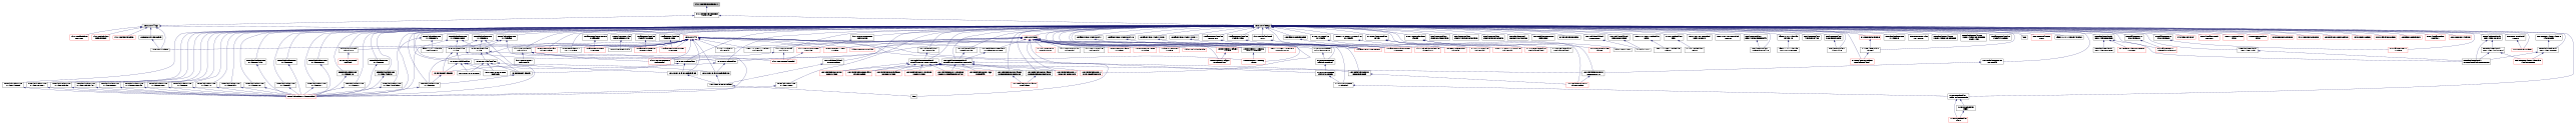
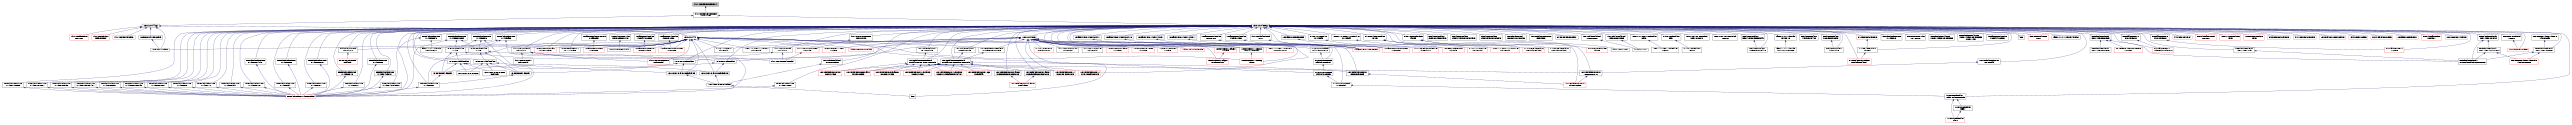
  digraph {
    rankdir=TB
    node [color=black fillcolor=white fontname=Helvetica fontsize=10 shape=record style=filled]
    edge [color=midnightblue dir=back fontname=Helvetica fontsize=10 labelfontname=Helvetica labelfontsize=10 style=solid]
    n1 [fillcolor=grey75 fontcolor=black height=0.2 label="Linux::Scheduler::teardown" width=0.4]
    n2 [height=0.2 label="Linux::Scheduler::stopped\l_clock_usec" width=0.4]
    n3 [height=0.2 label="AP_HAL::micros64" width=0.4]
    n4 [height=0.2 label="AP_HAL::millis64" width=0.4]
    n5 [height=0.2 label="HALSITL::SITL_State\l::_fdm_input_local" width=0.4]
    n6 [height=0.2 label="HALSITL::SITL_State\l::wait_clock" width=0.4]
    n7 [height=0.2 label="HALSITL::Scheduler\l::delay_microseconds" width=0.4]
    n8 [height=0.2 label="AP_InertialSensor_Backend\l::_notify_new_accel_raw_sample" width=0.4]
    n9 [height=0.2 label="AP_InertialSensor_LSM9DS0\l::_read_data_transaction_a" width=0.4]
    n10 [height=0.2 label="AP_InertialSensor_SITL\l::generate_accel" width=0.4]
    n11 [color=red height=0.2 label="AP_InertialSensor_SITL\l::timer_update" width=0.4]
    n12 [height=0.2 label="AP_InertialSensor_Backend\l::_notify_new_gyro_raw_sample" width=0.4]
    n13 [height=0.2 label="AP_InertialSensor_LSM9DS0\l::_read_data_transaction_g" width=0.4]
    n14 [height=0.2 label="AP_InertialSensor_SITL\l::generate_gyro" width=0.4]
    n15 [height=0.2 label="Linux::RCInput::_process\l_dsm_pulse" width=0.4]
    n16 [height=0.2 label="Linux::PeriodicThread\l::_run" width=0.4]
    n17 [height=0.2 label="AP_TECS::_update_speed" width=0.4]
    n18 [color=red height=0.2 label="AP_TECS::update_pitch\l_throttle" width=0.4]
    n19 [height=0.2 label="PX4::PX4UARTDriver\l::_write_fd" width=0.4]
    n20 [height=0.2 label="VRBRAIN::VRBRAINUARTDriver\l::_write_fd" width=0.4]
    n21 [height=0.2 label="AP_Compass_MMC3416\l::accumulate_field" width=0.4]
    n22 [color=red height=0.2 label="AP_Compass_MMC3416\l::timer" width=0.4]
    n23 [height=0.2 label="Linux::RCInput::add\l_dsm_input" width=0.4]
    n24 [height=0.2 label="QURT::RCInput::add\l_dsm_input" width=0.4]
    n25 [height=0.2 label="Linux::RCInput::add\l_srxl_input" width=0.4]
    n26 [height=0.2 label="PX4::DeviceBus::adjust\l_timer" width=0.4]
    n27 [height=0.2 label="PX4::DeviceBus::bus\l_thread" width=0.4]
    n28 [color=red height=0.2 label="PX4::DeviceBus::register\l_periodic_callback" width=0.4]
    n29 [height=0.2 label="SITL::Motor::calculate\l_forces" width=0.4]
    n30 [height=0.2 label="AP_Module::call_hook\l_accel_sample" width=0.4]
    n31 [height=0.2 label="AP_Module::call_hook\l_AHRS_update" width=0.4]
    n32 [height=0.2 label="AP_Module::call_hook\l_gyro_sample" width=0.4]
    n33 [height=0.2 label="AP_Module::call_hook\l_setup_complete" width=0.4]
    n34 [height=0.2 label="AP_Module::call_hook\l_setup_start" width=0.4]
    n35 [height=0.2 label="SoaringController::\lcheck_cruise_criteria" width=0.4]
    n36 [height=0.2 label="SoaringController::\lcheck_init_thermal_criteria" width=0.4]
    n37 [height=0.2 label="SoaringController::\lcheck_thermal_criteria" width=0.4]
    n38 [height=0.2 label="AC_AttitudeControl\l::control_monitor_log" width=0.4]
    n39 [height=0.2 label="AP_InertialSensor_QURT\l::data_ready" width=0.4]
    n40 [height=0.2 label="QURT::Scheduler::delay" width=0.4]
    n41 [height=0.2 label="VRBRAIN::VRBRAINScheduler\l::delay" width=0.4]
    n42 [height=0.2 label="PX4::PX4Scheduler::\ldelay" width=0.4]
    n43 [height=0.2 label="SoaringController::\lget_wind_corrected_drift" width=0.4]
    n44 [height=0.2 label="SoaringController::\lupdate_thermalling" width=0.4]
    n45 [height=0.2 label="AP_UAVCAN::SystemClock\l::getMonotonic" width=0.4]
    n46 [height=0.2 label="AP_UAVCAN::SystemClock\l::getUtc" width=0.4]
    n47 [height=0.2 label="AP_InertialSensor_SITL\l::gyro_drift" width=0.4]
    n48 [height=0.2 label="GCS_MAVLINK::handle\l_timesync" width=0.4]
    n49 [height=0.2 label="SoaringController::\linit_cruising" width=0.4]
    n50 [height=0.2 label="SoaringController::\linit_thermalling" width=0.4]
    n51 [height=0.2 label="NavEKF3::InitialiseFilter" width=0.4]
    n52 [height=0.2 label="DataFlash_Class::Log\l_Write_POS" width=0.4]
    n53 [height=0.2 label="NavEKF2::InitialiseFilter" width=0.4]
    n54 [height=0.2 label="AP_GPS_SBF::log_ExtEvent\lPVTGeodetic" width=0.4]
    n55 [height=0.2 label="AP_GPS_UBLOX::log_mon_hw" width=0.4]
    n56 [height=0.2 label="AP_GPS_UBLOX::log_mon_hw2" width=0.4]
    n57 [height=0.2 label="AP_GPS_UBLOX::log_rxm_raw" width=0.4]
    n58 [height=0.2 label="AP_GPS_UBLOX::log_rxm_rawx" width=0.4]
    n59 [height=0.2 label="DataFlash_Class::Log\l_Write_AHRS2" width=0.4]
    n60 [height=0.2 label="DataFlash_Class::Log\l_Write_Airspeed" width=0.4]
    n61 [height=0.2 label="DataFlash_Class::Log\l_Write_AOA_SSA" width=0.4]
    n62 [height=0.2 label="DataFlash_Class::Log\l_Write_Attitude" width=0.4]
    n63 [height=0.2 label="DataFlash_Class::Log\l_Write_AttitudeView" width=0.4]
    n64 [height=0.2 label="DataFlash_Class::Log\l_Write_Baro" width=0.4]
    n65 [height=0.2 label="NavEKF3::UpdateFilter" width=0.4]
    n66 [height=0.2 label="NavEKF2::UpdateFilter" width=0.4]
    n67 [height=0.2 label="DataFlash_Class::Log\l_Write_Beacon" width=0.4]
    n68 [height=0.2 label="DataFlash_Class::Log\l_Write_CameraInfo" width=0.4]
    n69 [height=0.2 label="DataFlash_Class::Log\l_Write_Compass" width=0.4]
    n70 [height=0.2 label="DataFlash_Class::Log\l_Write_Current" width=0.4]
    n71 [height=0.2 label="DataFlash_Class::Log\l_Write_ESC" width=0.4]
    n72 [height=0.2 label="DataFlash_Class::Log\l_Write_GPS" width=0.4]
    n73 [height=0.2 label="DataFlash_Class::Log\l_Write_IMU" width=0.4]
    n74 [height=0.2 label="DataFlash_Backend::\lLog_Write_MavCmd" width=0.4]
    n75 [height=0.2 label="DataFlash_Backend::\lLog_Write_Message" width=0.4]
    n76 [height=0.2 label="DataFlash_Backend::\lLog_Write_Mode" width=0.4]
    n77 [height=0.2 label="DataFlash_Class::Log\l_Write_Origin" width=0.4]
    n78 [height=0.2 label="DataFlash_Backend::\lLog_Write_Parameter" width=0.4]
    n79 [height=0.2 label="AP_Tuning::Log_Write\l_Parameter_Tuning" width=0.4]
    n80 [height=0.2 label="DataFlash_Class::Log\l_Write_PID" width=0.4]
    n81 [height=0.2 label="DataFlash_Class::Log\l_Write_Power" width=0.4]
    n82 [height=0.2 label="DataFlash_Class::Log\l_Write_Proximity" width=0.4]
    n83 [height=0.2 label="DataFlash_Class::Log\l_Write_Radio" width=0.4]
    n84 [height=0.2 label="DataFlash_Class::Log\l_Write_Rally" width=0.4]
    n85 [height=0.2 label="DataFlash_Class::Log\l_Write_Rate" width=0.4]
    n86 [height=0.2 label="DataFlash_Class::Log\l_Write_RCIN" width=0.4]
    n87 [height=0.2 label="DataFlash_Class::Log\l_Write_RCOUT" width=0.4]
    n88 [height=0.2 label="DataFlash_Class::Log\l_Write_RFND" width=0.4]
    n89 [height=0.2 label="DataFlash_Class::Log\l_Write_RPM" width=0.4]
    n90 [height=0.2 label="DataFlash_Class::Log\l_Write_RSSI" width=0.4]
    n91 [height=0.2 label="SITL::SITL::Log_Write\l_SIMSTATE" width=0.4]
    n92 [height=0.2 label="DataFlashTest_AllTypes\l::Log_Write_TypeMessages" width=0.4]
    n93 [height=0.2 label="DataFlashTest_AllTypes\l::Log_Write_TypeMessages\l_Log_Write" width=0.4]
    n94 [height=0.2 label="DataFlash_Class::Log\l_Write_Vibration" width=0.4]
    n95 [height=0.2 label="DataFlash_Class::Log\l_Write_VisualOdom" width=0.4]
    n96 [height=0.2 label="AP_GPS_SBP2::logging\l_ext_event" width=0.4]
    n97 [height=0.2 label="AP_GPS_SBP::logging\l_log_full_update" width=0.4]
    n98 [height=0.2 label="AP_GPS_SBP2::logging\l_log_full_update" width=0.4]
    n99 [height=0.2 label="AP_GPS_SBP::logging\l_log_raw_sbp" width=0.4]
    n100 [height=0.2 label="AP_GPS_SBP2::logging\l_log_raw_sbp" width=0.4]
    n101 [height=0.2 label=loop width=0.4]
    n102 [color=red height=0.2 label="AP_HAL::micros" width=0.4]
    n103 [color=red height=0.2 label="AP_MotorsHeli_RSC::\loutput" width=0.4]
    n104 [height=0.2 label="GCS_MAVLINK::send_vibration" width=0.4]
    n105 [height=0.2 label="SITL::Gripper_EPM::\lshould_report" width=0.4]
    n106 [color=red height=0.2 label="SITL::Gripper_EPM::\lupdate_from_demand" width=0.4]
    n107 [height=0.2 label="SITL::Gripper_Servo\l::should_report" width=0.4]
    n108 [color=red height=0.2 label="SITL::Gripper_Servo\l::update" width=0.4]
    n109 [height=0.2 label="SITL::Sprayer::should\l_report" width=0.4]
    n110 [color=red height=0.2 label="SITL::Sprayer::update" width=0.4]
    n111 [color=red height=0.2 label=simulation_timeval width=0.4]
    n112 [color=red height=0.2 label="SITL::Aircraft::smooth\l_sensors" width=0.4]
    n113 [height=0.2 label="SoaringController::\lsuppress_throttle" width=0.4]
    n114 [color=red height=0.2 label="VRBRAIN::Semaphore\l::take" width=0.4]
    n115 [color=red height=0.2 label="HALSITL::Semaphore\l::take" width=0.4]
    n116 [color=red height=0.2 label="PX4::Semaphore::take" width=0.4]
    n117 [color=red height=0.2 label="QURT::Semaphore::take" width=0.4]
    n118 [color=red height=0.2 label="Linux::Semaphore::take" width=0.4]
    n119 [color=red height=0.2 label="AP_Compass_QFLIGHT\l::timer_update" width=0.4]
    n120 [color=red height=0.2 label="AP_Landing::type_slope_log" width=0.4]
    n121 [height=0.2 label="AP_RangeFinder_PX4\l_PWM::update" width=0.4]
    n122 [color=red height=0.2 label="Variometer::update" width=0.4]
    n123 [color=red height=0.2 label="SITL::ICEngine::update" width=0.4]
    n124 [color=red height=0.2 label="AP_TECS::update_50hz" width=0.4]
    n125 [color=red height=0.2 label="SITL::Aircraft::update\l_position" width=0.4]
    n126 [color=red height=0.2 label="AP_AutoTune::write_log" width=0.4]
    n127 [color=red height=0.2 label="Linux::Perf::_debug\l_counters" width=0.4]
    n128 [color=red height=0.2 label="Linux::Scheduler::\l_debug_stack" width=0.4]
    n129 [color=red height=0.2 label="Linux::Scheduler::delay" width=0.4]
    n130 [color=red height=0.2 label="AP_HAL::millis" width=0.4]
    n131 [height=0.2 label="AP_Button::update" width=0.4]
    n132 [height=0.2 label="AP_Button::timer_update" width=0.4]
    n133 [height=0.2 label="HALSITL::SITL_State\l::_fdm_input_step" width=0.4]
    n134 [height=0.2 label="HALSITL::Scheduler\l::delay" width=0.4]
    n135 [color=red height=0.2 label="HALSITL::Scheduler\l::from" width=0.4]
    n136 [color=red height=0.2 label="AP_InertialSensor_L3G4200\lD::_accumulate" width=0.4]
    n137 [color=red height=0.2 label="AP_InertialSensor_Invensense\l::_accumulate" width=0.4]
    n138 [color=red height=0.2 label="AP_InertialSensor_Invensense\l::_accumulate_fast_sampling" width=0.4]
    n139 [color=red height=0.2 label="AP_InertialSensor_PX4\l::_new_accel_sample" width=0.4]
    n140 [color=red height=0.2 label="AP_InertialSensor_BMI160\l::_read_fifo" width=0.4]
    n141 [color=red height=0.2 label="AP_InertialSensor_QURT\l::accumulate" width=0.4]
    n142 [color=red height=0.2 label="AP_InertialSensor_QFLIGHT\l::timer_update" width=0.4]
    n143 [color=red height=0.2 label="AP_InertialSensor_LSM9DS0\l::_poll_data" width=0.4]
    n144 [color=red height=0.2 label="AP_InertialSensor_PX4\l::_new_gyro_sample" width=0.4]
    n145 [color=red height=0.2 label="Linux::RCInput::_process\l_rc_pulse" width=0.4]
    n146 [color=red height=0.2 label="Linux::Scheduler::Scheduler\lThread::_run" width=0.4]
    n147 [color=red height=0.2 label="PX4::PX4UARTDriver\l::_timer_tick" width=0.4]
    n148 [color=red height=0.2 label="VRBRAIN::VRBRAINUARTDriver\l::_timer_tick" width=0.4]
    n149 [color=red height=0.2 label="Linux::RCInput::_timer_tick" width=0.4]
    n150 [color=red height=0.2 label="Linux::RCInput_115200\l::_timer_tick" width=0.4]
    n151 [height=0.2 label="Linux::RCInput_DSM\l::_timer_tick" width=0.4]
    n152 [color=red height=0.2 label="QURT::RCInput::read\l_callback" width=0.4]
    n153 [color=red height=0.2 label="PX4::I2CDevice::adjust\l_periodic_callback" width=0.4]
    n154 [height=0.2 label="PX4::SPIDevice::adjust\l_periodic_callback" width=0.4]
    n155 [color=red height=0.2 label="SITL::Frame::calculate\l_forces" width=0.4]
    n156 [height=0.2 label="SITL::Motor::Motor" width=0.4]
    n157 [height=0.2 label="AP_AHRS_NavEKF::update" width=0.4]
    n158 [height=0.2 label="HAL_Linux::run" width=0.4]
    n159 [height=0.2 label="VRBRAIN::VRBRAINScheduler\l::reboot" width=0.4]
    n160 [height=0.2 label="PX4::PX4Scheduler::\lreboot" width=0.4]
    n161 [height=0.2 label="GCS_MAVLINK::handle\l_common_message" width=0.4]
    n162 [height=0.2 label="NavEKF3::activeCores" width=0.4]
    n163 [height=0.2 label="AP_AHRS_NavEKF::reset" width=0.4]
    n164 [height=0.2 label="AP_AHRS_NavEKF::reset\l_attitude" width=0.4]
    n165 [height=0.2 label="AP_AHRS_NavEKF::update_EKF3" width=0.4]
    n166 [color=red height=0.2 label="DataFlash_Class::WritesEnabled" width=0.4]
    n167 [color=red height=0.2 label="NavEKF2::activeCores" width=0.4]
    n168 [height=0.2 label="AP_AHRS_NavEKF::update_EKF2" width=0.4]
    n169 [color=red height=0.2 label="AP_GPS_SBF::process\l_message" width=0.4]
    n170 [color=red height=0.2 label="AP_GPS_UBLOX::_parse_gps" width=0.4]
    n171 [height=0.2 label="NavEKF3::check_log\l_write" width=0.4]
    n172 [height=0.2 label="NavEKF2::check_log\l_write" width=0.4]
    n173 [height=0.2 label="DataFlash_Backend::\lLog_Write_Mission_Cmd" width=0.4]
    n174 [height=0.2 label="DataFlash_Backend::\lremote_log_block_status_msg" width=0.4]
    n175 [color=red height=0.2 label="DFMessageWriter_WriteEntire\lMission::process" width=0.4]
    n176 [height=0.2 label="DataFlash_Backend::\lLog_Write_Parameter" width=0.4]
    n177 [color=red height=0.2 label="DFMessageWriter_DFLogStart\l::process" width=0.4]
    n178 [height=0.2 label="AP_Tuning::check_input" width=0.4]
    n179 [height=0.2 label="GCS_MAVLINK::handle\l_radio_status" width=0.4]
    n180 [color=red height=0.2 label="AP_GPS_SBP2::_sbp_process\l_message" width=0.4]
    n181 [color=red height=0.2 label="AP_GPS_SBP::_attempt\l_state_update" width=0.4]
    n182 [color=red height=0.2 label="AP_GPS_SBP::_sbp_process\l_message" width=0.4]
    n183 [height=0.2 label=loop width=0.4]
    n184 [color=red height=0.2 label="VRBRAIN::VRBRAINRCOutput\l::_send_outputs" width=0.4]
    n185 [color=red height=0.2 label="PX4::PX4RCOutput::\l_send_outputs" width=0.4]
    n186 [height=0.2 label="HALSITL::SITL_State\l::_simulator_servos" width=0.4]
    n187 [color=red height=0.2 label="AP_Compass_SITL::_timer" width=0.4]
    n188 [height=0.2 label="Linux::RCInput_Navio2\l::_timer_tick" width=0.4]
    n189 [height=0.2 label="Linux::SPIUARTDriver\l::_timer_tick" width=0.4]
    n190 [height=0.2 label="PX4::PX4AnalogIn::\l_timer_tick" width=0.4]
    n191 [height=0.2 label="VRBRAIN::VRBRAINAnalogIn\l::_timer_tick" width=0.4]
    n192 [color=red height=0.2 label="AP_Compass_LSM9DS1\l::_update" width=0.4]
    n193 [color=red height=0.2 label="AP_Compass_LSM303D\l::_update" width=0.4]
    n194 [color=red height=0.2 label="AnalogIn_ADS1115::\l_update" width=0.4]
    n195 [color=red height=0.2 label="AP_Compass_BMM150::\l_update" width=0.4]
    n196 [color=red height=0.2 label="AP_Compass_AK8963::\l_update" width=0.4]
    n197 [color=red height=0.2 label="AP_Compass_AK8963::\l_update_timer" width=0.4]
    n198 [height=0.2 label="AP_InertialSensor_Backend\l::_update_sensor_rate" width=0.4]
    n199 [color=red height=0.2 label="AP_RPM_Pin::irq_handler" width=0.4]
    n200 [height=0.2 label="DFMessageWriter_WriteSys\lInfo::process" width=0.4]
    n1 -> n2
    n2 -> n3
    n2 -> n4
    n3 -> n5
    n3 -> n6
    n3 -> n7
    n3 -> n8
    n3 -> n9
    n3 -> n10
    n3 -> n11
    n3 -> n12
    n3 -> n13
    n3 -> n14
    n3 -> n15
    n3 -> n16
    n3 -> n17
    n3 -> n18
    n3 -> n19
    n3 -> n20
    n3 -> n21
    n3 -> n22
    n3 -> n23
    n3 -> n24
    n3 -> n25
    n3 -> n26
    n3 -> n27
    n3 -> n28
    n3 -> n29
    n3 -> n30
    n3 -> n31
    n3 -> n32
    n3 -> n33
    n3 -> n34
    n3 -> n35
    n3 -> n36
    n3 -> n37
    n3 -> n38
    n3 -> n39
    n3 -> n40
    n3 -> n41
    n3 -> n42
    n3 -> n43
    n3 -> n44
    n3 -> n45
    n3 -> n46
    n3 -> n47
    n3 -> n48
    n3 -> n49
    n3 -> n50
    n3 -> n51
    n3 -> n52
    n3 -> n53
    n3 -> n54
    n3 -> n55
    n3 -> n56
    n3 -> n57
    n3 -> n58
    n3 -> n59
    n3 -> n60
    n3 -> n61
    n3 -> n62
    n3 -> n63
    n3 -> n64
    n3 -> n65
    n3 -> n66
    n3 -> n67
    n3 -> n68
    n3 -> n69
    n3 -> n70
    n3 -> n71
    n3 -> n72
    n3 -> n73
    n3 -> n74
    n3 -> n75
    n3 -> n76
    n3 -> n77
    n3 -> n78
    n3 -> n79
    n3 -> n80
    n3 -> n81
    n3 -> n82
    n3 -> n83
    n3 -> n84
    n3 -> n85
    n3 -> n86
    n3 -> n87
    n3 -> n88
    n3 -> n89
    n3 -> n90
    n3 -> n91
    n3 -> n92
    n3 -> n93
    n3 -> n94
    n3 -> n95
    n3 -> n96
    n3 -> n97
    n3 -> n98
    n3 -> n99
    n3 -> n100
    n3 -> n101
    n3 -> n102
    n3 -> n103
    n3 -> n104
    n3 -> n105
    n3 -> n106
    n3 -> n107
    n3 -> n108
    n3 -> n109
    n3 -> n110
    n3 -> n111
    n3 -> n112
    n3 -> n113
    n3 -> n114
    n3 -> n115
    n3 -> n116
    n3 -> n117
    n3 -> n118
    n3 -> n119
    n3 -> n120
    n3 -> n121
    n3 -> n122
    n3 -> n123
    n3 -> n124
    n3 -> n125
    n3 -> n126
    n4 -> n127
    n4 -> n128
    n4 -> n129
    n4 -> n130
    n4 -> n131
    n4 -> n132
    n5 -> n133
    n6 -> n7
    n7 -> n134
    n7 -> n135
    n8 -> n9
    n8 -> n10
    n8 -> n136
+   n8 -> n137
    n8 -> n138
    n8 -> n139
    n8 -> n140
    n8 -> n141
    n8 -> n142
    n9 -> n143
    n10 -> n11
    n12 -> n13
    n12 -> n14
    n12 -> n136
    n12 -> n137
    n12 -> n138
    n12 -> n140
    n12 -> n141
    n12 -> n142
    n12 -> n144
    n13 -> n143
    n14 -> n11
    n15 -> n145
    n16 -> n146
    n17 -> n18
    n19 -> n147
    n20 -> n148
    n21 -> n22
    n23 -> n149
    n23 -> n150
    n23 -> n151
    n24 -> n152
    n25 -> n149
    n25 -> n150
    n26 -> n153
    n26 -> n154
    n27 -> n28
    n29 -> n155
    n29 -> n156
    n30 -> n8
    n31 -> n157
    n32 -> n12
    n33 -> n158
    n34 -> n158
    n41 -> n159
    n42 -> n160
    n43 -> n44
    n47 -> n14
    n48 -> n161
    n51 -> n162
    n51 -> n163
    n51 -> n164
    n51 -> n165
    n52 -> n166
    n53 -> n163
    n53 -> n164
    n53 -> n167
    n53 -> n168
    n54 -> n169
    n55 -> n170
    n56 -> n170
    n57 -> n170
    n58 -> n170
    n59 -> n166
    n60 -> n166
    n61 -> n166
    n62 -> n166
    n63 -> n166
    n64 -> n166
    n64 -> n171
    n64 -> n172
    n65 -> n162
    n65 -> n165
    n66 -> n167
    n66 -> n168
    n67 -> n166
    n68 -> n166
    n69 -> n166
    n69 -> n171
    n69 -> n172
    n70 -> n166
    n71 -> n166
    n72 -> n166
    n72 -> n171
    n72 -> n172
    n73 -> n166
    n74 -> n173
    n74 -> n174
    n75 -> n174
    n75 -> n175
    n76 -> n174
    n77 -> n166
    n78 -> n174
    n78 -> n176
    n78 -> n177
    n79 -> n178
    n81 -> n166
    n82 -> n166
    n83 -> n166
    n83 -> n179
    n84 -> n166
    n85 -> n166
    n86 -> n166
    n87 -> n166
    n88 -> n166
    n89 -> n166
    n90 -> n166
    n94 -> n166
    n95 -> n166
    n96 -> n180
    n97 -> n181
    n99 -> n182
    n100 -> n180
    n102 -> n21
    n102 -> n65
    n102 -> n66
    n102 -> n139
    n102 -> n144
    n102 -> n183
    n102 -> n184
    n102 -> n185
    n102 -> n186
    n102 -> n187
    n102 -> n188
    n102 -> n189
    n102 -> n190
    n102 -> n191
    n102 -> n192
    n102 -> n193
    n102 -> n194
    n102 -> n195
    n102 -> n196
    n102 -> n197
    n102 -> n198
    n102 -> n199
    n105 -> n106
    n107 -> n108
    n109 -> n110
    n113 -> n49
    n116 -> n27
    n130 -> n21
    n130 -> n22
    n130 -> n23
    n130 -> n24
    n130 -> n52
    n130 -> n119
    n130 -> n121
    n130 -> n131
    n130 -> n133
    n130 -> n150
    n130 -> n165
    n130 -> n168
    n130 -> n169
    n130 -> n170
    n130 -> n178
    n130 -> n179
    n130 -> n180
    n130 -> n181
    n130 -> n182
    n130 -> n187
    n130 -> n190
    n130 -> n191
    n130 -> n195
    n130 -> n198
    n132 -> n131
    n133 -> n6
    n134 -> n135
    n145 -> n149
    n157 -> n183
    n162 -> n52
    n165 -> n157
    n167 -> n52
    n168 -> n157
    n171 -> n51
    n171 -> n65
    n171 -> n162
    n172 -> n53
    n172 -> n66
    n172 -> n167
    n173 -> n174
    n173 -> n175
    n186 -> n5
    n196 -> n197
    n198 -> n8
    n200 -> n75
  }
